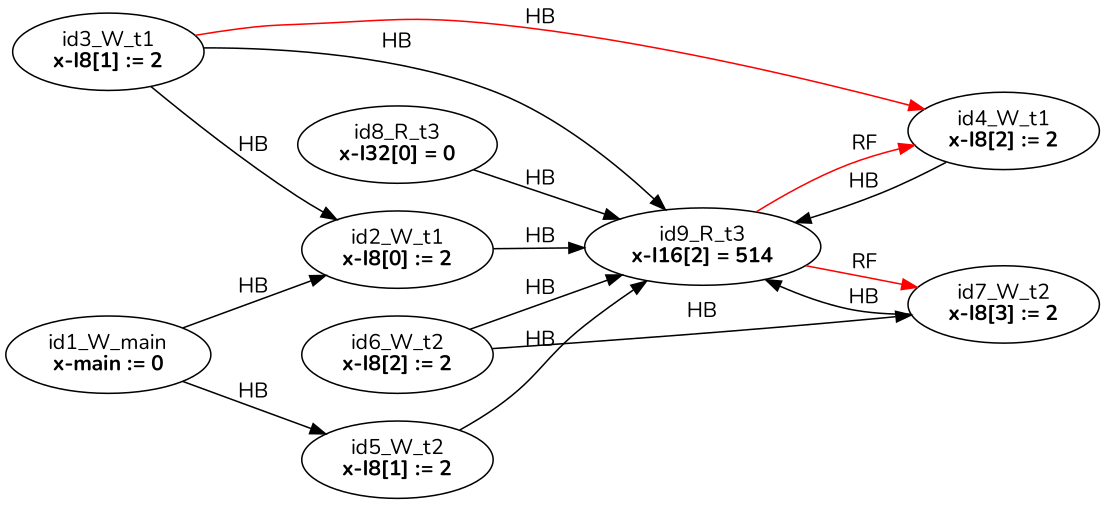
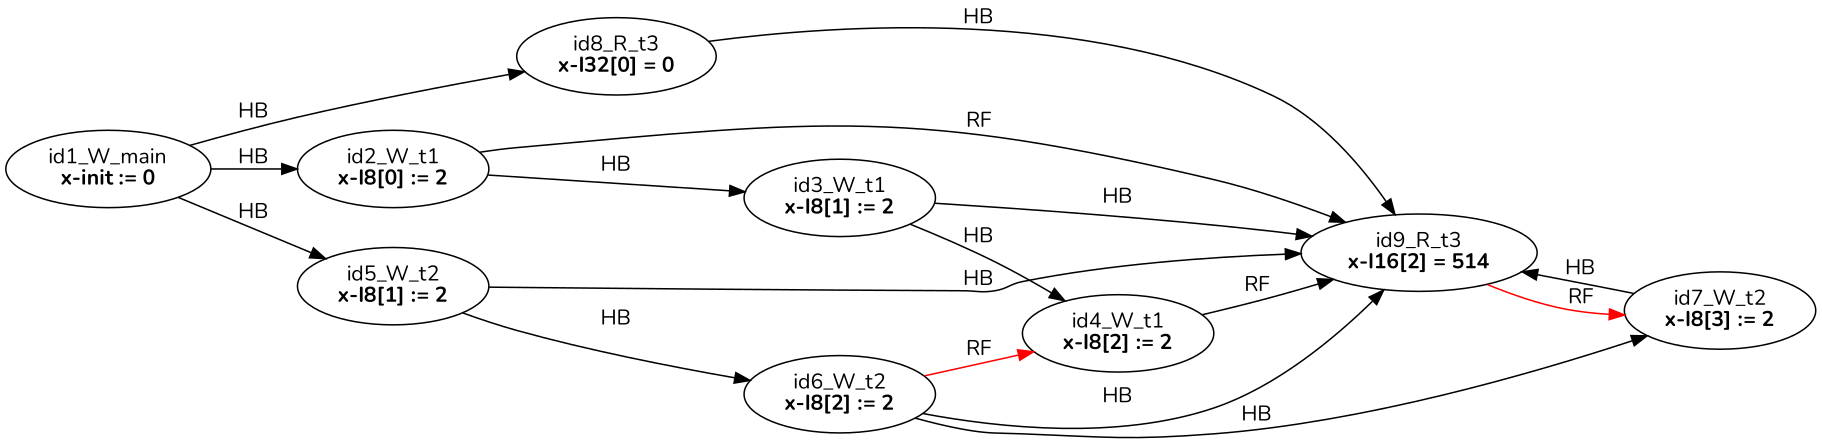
  digraph {
    fontname=Nunito
    rankdir=LR
    splines=true
    node [fontname=Nunito]
    edge [color=black fontname=Nunito]
    n1 [label=<id2_W_t1<br/><B>x-I8[0] := 2</B>>]
    n2 [label=<id3_W_t1<br/><B>x-I8[1] := 2</B>>]
    n3 [label=<id9_R_t3<br/><B>x-I16[2] = 514</B>>]
    n4 [label=<id4_W_t1<br/><B>x-I8[2] := 2</B>>]
    n5 [label=<id7_W_t2<br/><B>x-I8[3] := 2</B>>]
    n6 [label=<id5_W_t2<br/><B>x-I8[1] := 2</B>>]
    n7 [label=<id6_W_t2<br/><B>x-I8[2] := 2</B>>]
    n8 [label=<id8_R_t3<br/><B>x-I32[0] = 0</B>>]
-   n9 [label=<id1_W_main<br/><B>x-main := 0</B>>]
-   n2 -> n1 [label=HB]
-   n1 -> n3 [label=HB]
+   n9 [label=<id1_W_main<br/><B>x-init := 0</B>>]
+   n1 -> n2 [label=HB]
+   n1 -> n3 [label=RF]
    n2 -> n3 [label=HB]
-   n2 -> n4 [color=red label=HB]
-   n3 -> n4 [color=red label=RF]
+   n2 -> n4 [label=HB]
+   n7 -> n4 [color=red label=RF]
    n3 -> n5 [color=red label=RF]
-   n4 -> n3 [label=HB]
+   n4 -> n3 [label=RF]
    n5 -> n3 [label=HB]
    n6 -> n3 [label=HB]
+   n6 -> n7 [label=HB]
    n7 -> n3 [label=HB]
    n7 -> n5 [label=HB]
    n8 -> n3 [label=HB]
    n9 -> n1 [label=HB]
    n9 -> n6 [label=HB]
+   n9 -> n8 [label=HB]
  }
